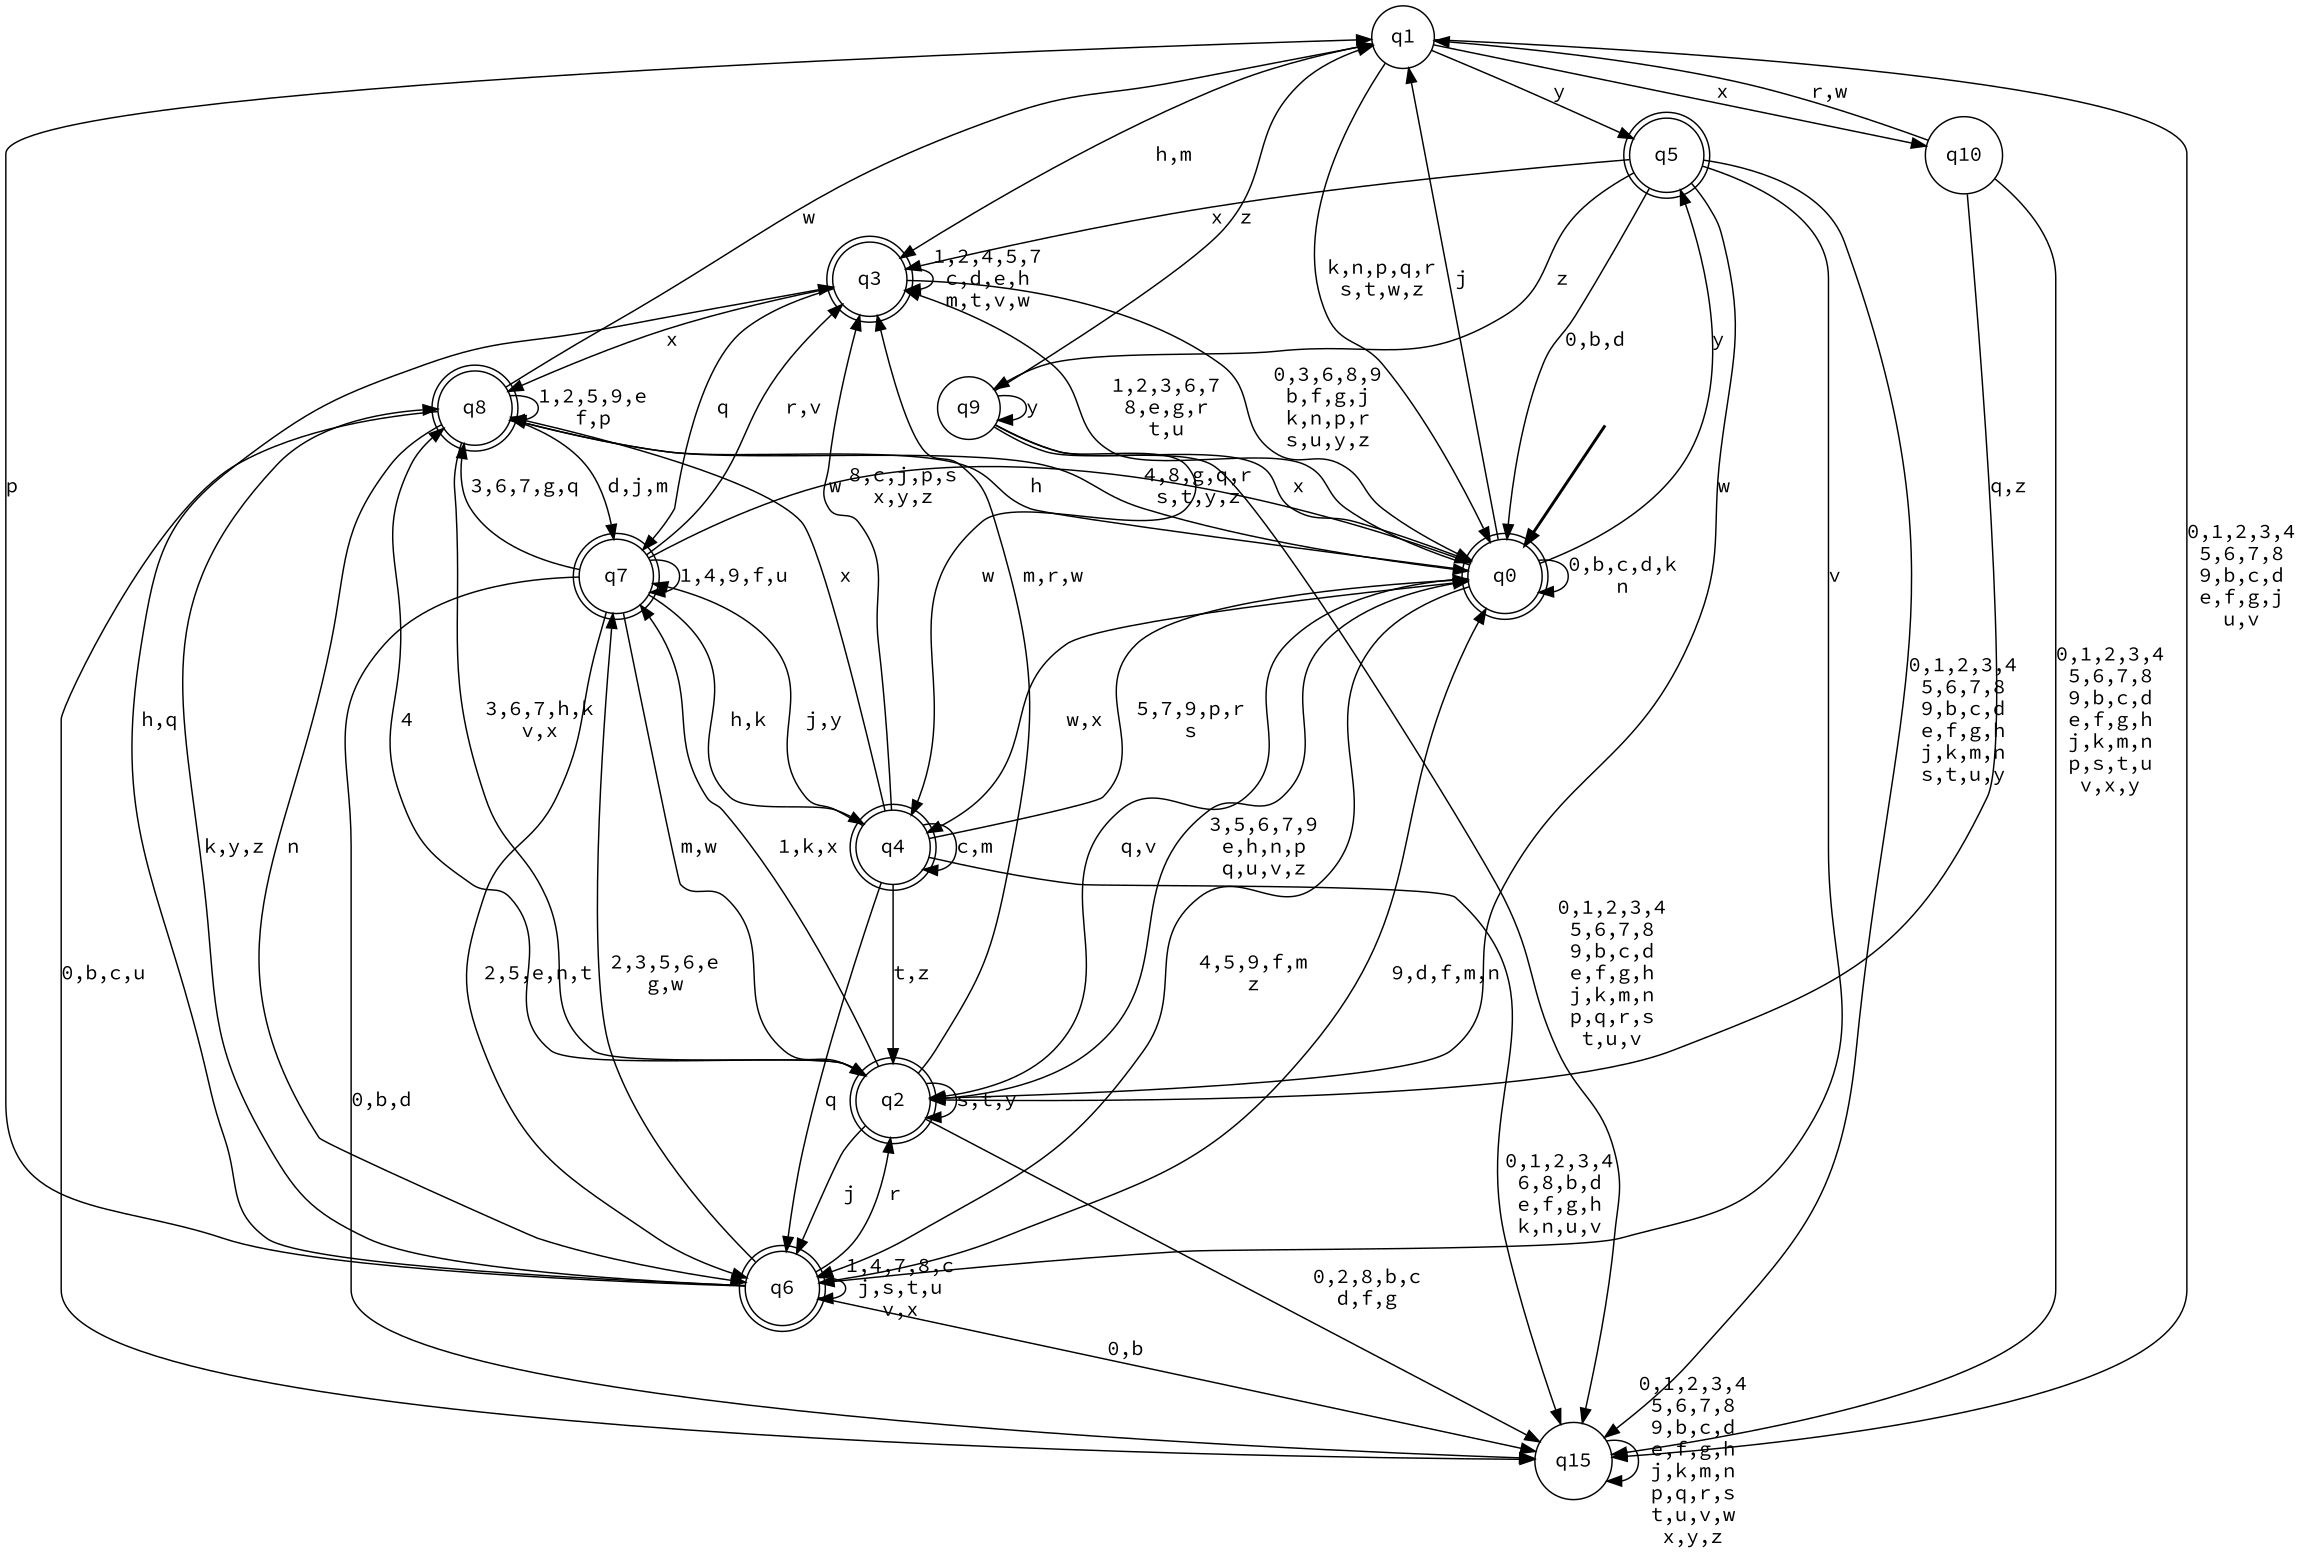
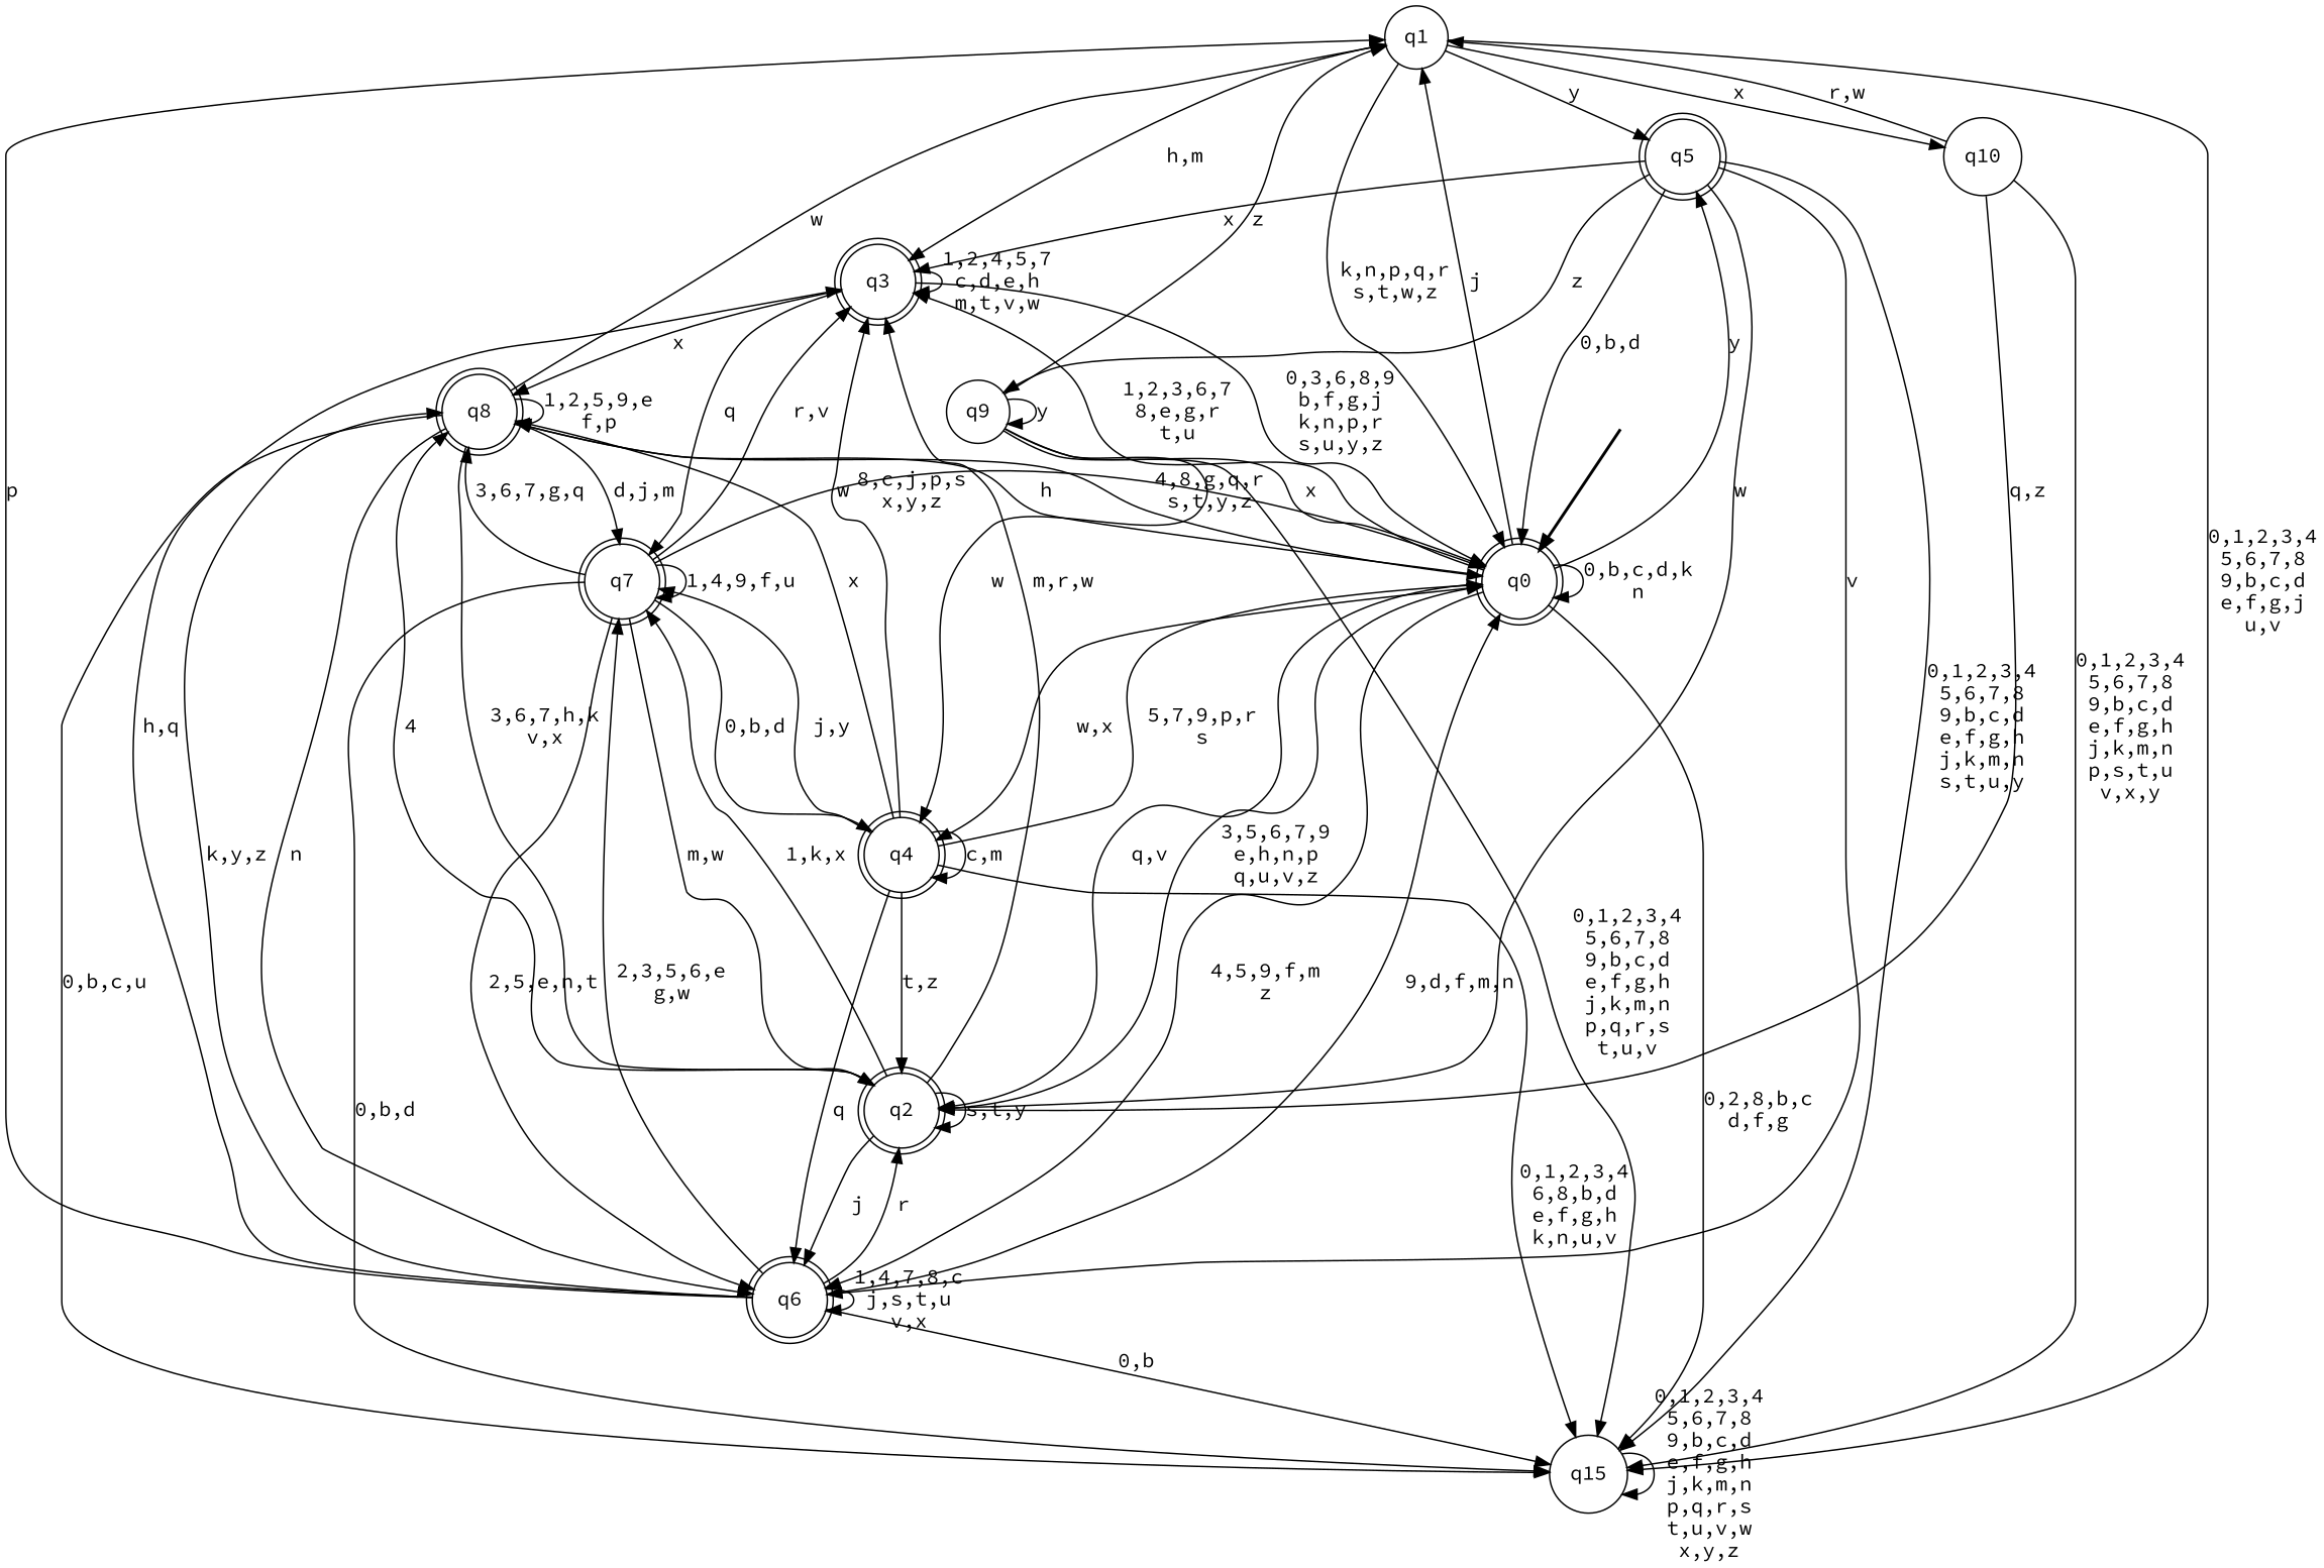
  digraph {
    fontname="Source Code Pro"
    rankdir=TB
    node [fontname="Source Code Pro" shape=doublecircle style="rounded,filled" color=black fillcolor=white]
    edge [fontname="Source Code Pro"]
    __start0 [height=0 shape=none style=invis width=0 color="" fillcolor=""]
    n2 [label=q0]
    n3 [label=q1 shape=circle style=filled]
    n4 [label=q2]
    n5 [label=q3]
    n6 [label=q4]
    n7 [label=q5]
    n8 [label=q6]
    n9 [label=q8]
    n10 [label=q10 shape=circle style=filled]
    n11 [label=q15 shape=circle style=filled]
    n12 [label=q7]
    n13 [label=q9 shape=circle style=filled]
    subgraph cluster_1 {
      nodesep=0.15
      ranksep=0.15
      style=invis
      __start0
      n2
    }
    __start0 -> n2 [penwidth=2]
    n2 -> n2 [label="0,b,c,d,k\nn"]
    n2 -> n3 [label=j]
    n2 -> n4 [label="q,v"]
    n2 -> n5 [label="1,2,3,6,7\n8,e,g,r\nt,u"]
    n2 -> n6 [label="w,x"]
    n2 -> n7 [label=y]
    n2 -> n8 [label="4,5,9,f,m\nz"]
    n2 -> n9 [label=h]
    n3 -> n2 [label="k,n,p,q,r\ns,t,w,z"]
    n3 -> n5 [label="h,m"]
    n3 -> n7 [label=y]
    n3 -> n10 [label=x]
    n3 -> n11 [label="0,1,2,3,4\n5,6,7,8\n9,b,c,d\ne,f,g,j\nu,v"]
    n4 -> n2 [label="3,5,6,7,9\ne,h,n,p\nq,u,v,z"]
    n4 -> n4 [label="s,t,y"]
    n4 -> n5 [label="m,r,w"]
    n4 -> n8 [label=j]
    n4 -> n9 [label=4]
-   n4 -> n11 [label="0,2,8,b,c\nd,f,g"]
+   n2 -> n11 [label="0,2,8,b,c\nd,f,g"]
    n4 -> n12 [label="1,k,x"]
    n5 -> n2 [label="0,3,6,8,9\nb,f,g,j\nk,n,p,r\ns,u,y,z"]
    n5 -> n5 [label="1,2,4,5,7\nc,d,e,h\nm,t,v,w"]
    n5 -> n9 [label=x]
    n5 -> n12 [label=q]
    n6 -> n2 [label="5,7,9,p,r\ns"]
    n6 -> n4 [label="t,z"]
    n6 -> n5 [label=w]
    n6 -> n6 [label="c,m"]
    n6 -> n8 [label=q]
    n6 -> n9 [label=x]
    n6 -> n11 [label="0,1,2,3,4\n6,8,b,d\ne,f,g,h\nk,n,u,v"]
    n6 -> n12 [label="j,y"]
    n7 -> n2 [label="0,b,d"]
    n7 -> n4 [label=w]
    n7 -> n5 [label=x]
    n7 -> n8 [label=v]
    n7 -> n11 [label="0,1,2,3,4\n5,6,7,8\n9,b,c,d\ne,f,g,h\nj,k,m,n\ns,t,u,y"]
    n7 -> n13 [label=z]
    n8 -> n2 [label="9,d,f,m,n"]
    n8 -> n3 [label=p]
    n8 -> n4 [label=r]
    n8 -> n5 [label="h,q"]
    n8 -> n8 [label="1,4,7,8,c\nj,s,t,u\nv,x"]
    n8 -> n9 [label="k,y,z"]
    n8 -> n11 [label="0,b"]
    n8 -> n12 [label="2,3,5,6,e\ng,w"]
    n9 -> n2 [label="4,8,g,q,r\ns,t,y,z"]
    n9 -> n3 [label=w]
    n9 -> n4 [label="3,6,7,h,k\nv,x"]
    n9 -> n8 [label=n]
    n9 -> n9 [label="1,2,5,9,e\nf,p"]
    n9 -> n11 [label="0,b,c,u"]
    n9 -> n12 [label="d,j,m"]
    n10 -> n3 [label="r,w"]
    n10 -> n4 [label="q,z"]
    n10 -> n11 [label="0,1,2,3,4\n5,6,7,8\n9,b,c,d\ne,f,g,h\nj,k,m,n\np,s,t,u\nv,x,y"]
    n11 -> n11 [label="0,1,2,3,4\n5,6,7,8\n9,b,c,d\ne,f,g,h\nj,k,m,n\np,q,r,s\nt,u,v,w\nx,y,z"]
    n12 -> n2 [label="8,c,j,p,s\nx,y,z"]
    n12 -> n4 [label="m,w"]
    n12 -> n5 [label="r,v"]
-   n12 -> n6 [label="h,k"]
+   n12 -> n6 [label="0,b,d"]
    n12 -> n8 [label="2,5,e,n,t"]
    n12 -> n9 [label="3,6,7,g,q"]
    n12 -> n11 [label="0,b,d"]
    n12 -> n12 [label="1,4,9,f,u"]
    n13 -> n2 [label=x]
    n13 -> n3 [label=z]
    n13 -> n6 [label=w]
    n13 -> n11 [label="0,1,2,3,4\n5,6,7,8\n9,b,c,d\ne,f,g,h\nj,k,m,n\np,q,r,s\nt,u,v"]
    n13 -> n13 [label=y]
  }
